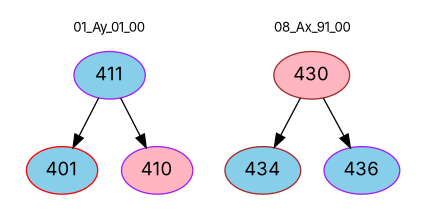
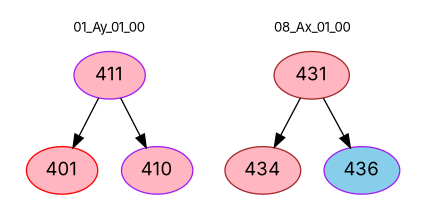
  digraph {
    fontname=Inter
    node [color=purple fillcolor=lightpink fontname=Inter style=filled]
    edge [color=black fontname=Inter]
-   n1 [fillcolor=skyblue label=411]
-   n2 [color=red fillcolor=skyblue label=401]
+   n1 [label=411]
+   n2 [color=red label=401]
    n3 [label=410]
-   n4 [color=brown label=430]
-   n5 [color=brown fillcolor=skyblue label=434]
+   n4 [color=brown label=431]
+   n5 [color=brown label=434]
    n6 [fillcolor=skyblue label=436]
    subgraph cluster_1 {
      color=white
      fontsize=10
      label="01_Ay_01_00"
      n1
      n2
      n3
    }
    subgraph cluster_2 {
      color=white
      fontsize=10
-     label="08_Ax_91_00"
+     label="08_Ax_01_00"
      n4
      n5
      n6
    }
    n1 -> n2
    n1 -> n3
    n4 -> n5
    n4 -> n6
  }
